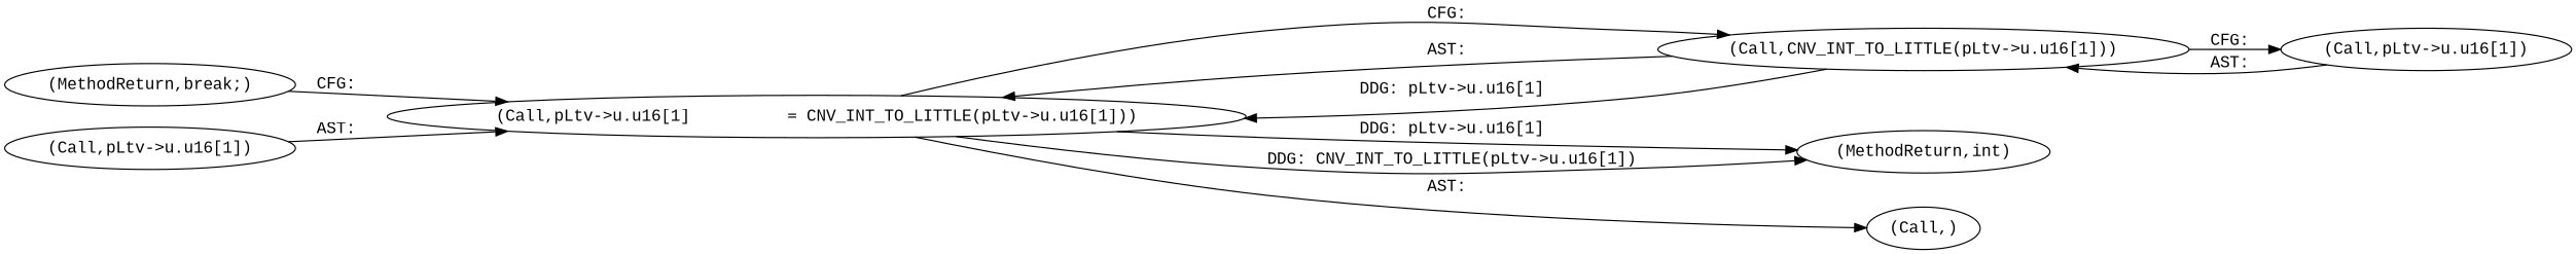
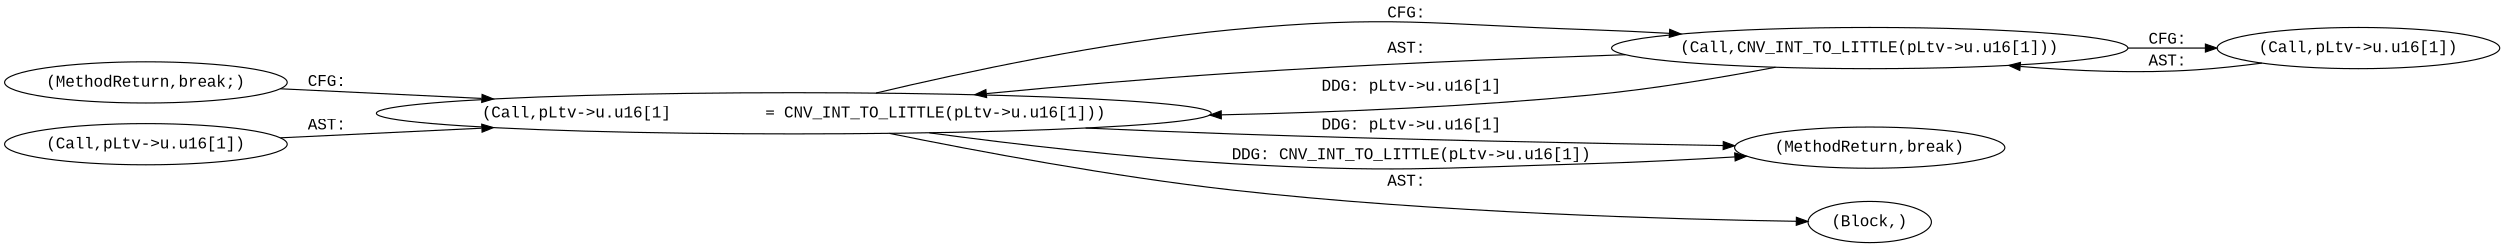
  digraph {
    fontname="Liberation Mono"
    rankdir=LR
    node [fontname="Liberation Mono"]
    edge [fontname="Liberation Mono"]
    n1 [label="(Call,pLtv->u.u16[1]          = CNV_INT_TO_LITTLE(pLtv->u.u16[1]))"]
    n2 [label="(Call,CNV_INT_TO_LITTLE(pLtv->u.u16[1]))"]
-   n3 [label="(MethodReturn,int)"]
-   n4 [label="(Call,)"]
+   n3 [label="(MethodReturn,break)"]
+   n4 [label="(Block,)"]
    n5 [label="(Call,pLtv->u.u16[1])"]
    n6 [label="(MethodReturn,break;)"]
    n7 [label="(Call,pLtv->u.u16[1])"]
    n1 -> n2 [label="CFG: "]
    n1 -> n3 [label="DDG: pLtv->u.u16[1]"]
    n1 -> n3 [label="DDG: CNV_INT_TO_LITTLE(pLtv->u.u16[1])"]
    n1 -> n4 [label="AST: "]
    n2 -> n1 [label="AST: "]
    n2 -> n1 [label="DDG: pLtv->u.u16[1]"]
    n2 -> n5 [label="CFG: "]
    n5 -> n2 [label="AST: "]
    n6 -> n1 [label="CFG: "]
    n7 -> n1 [label="AST: "]
  }
